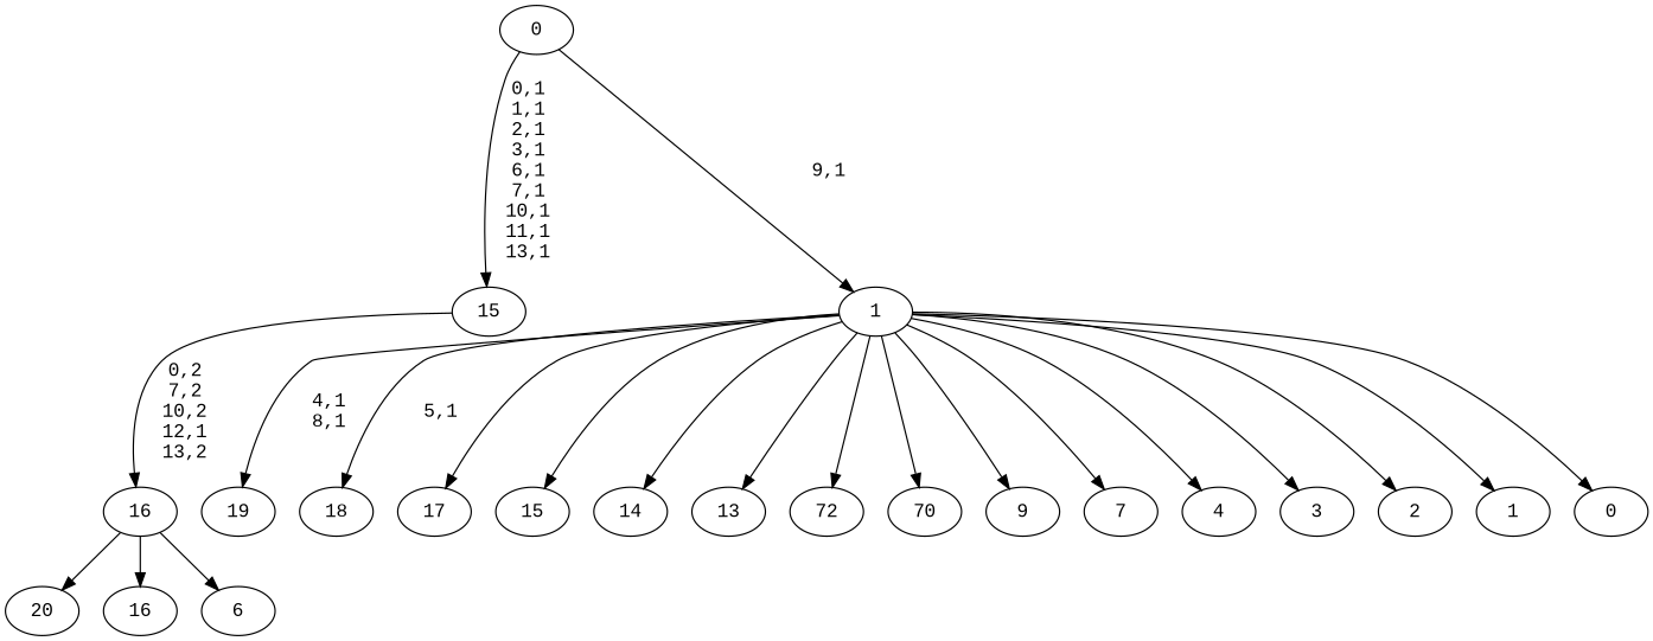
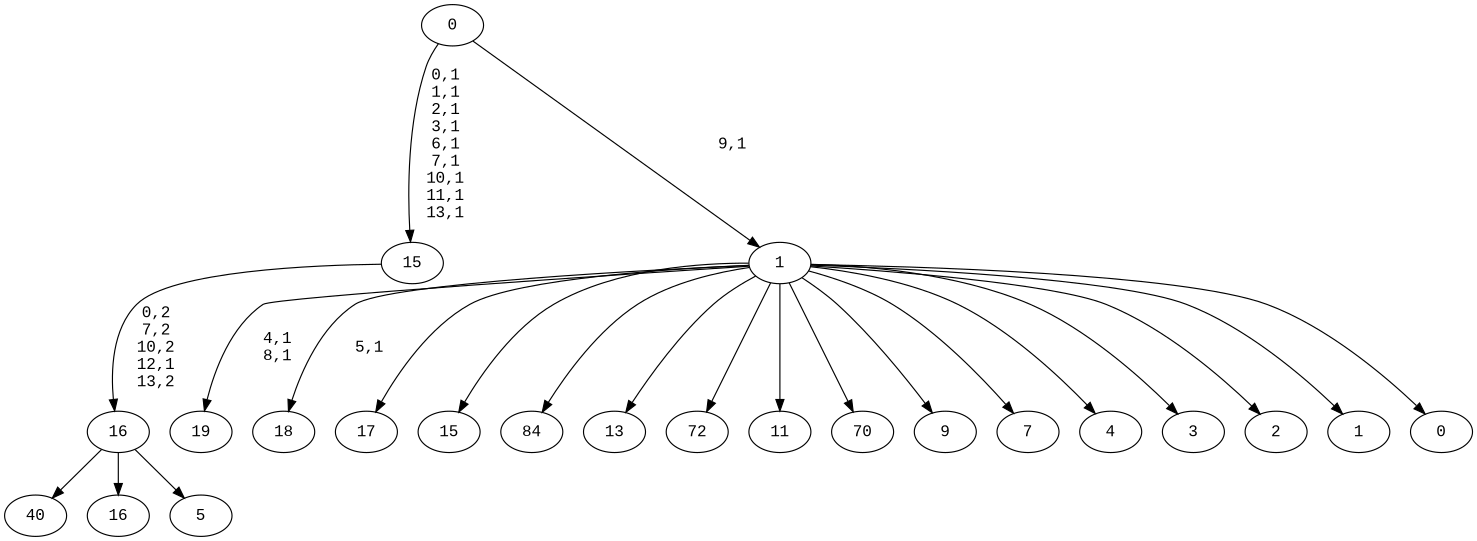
  digraph {
    fontname="Liberation Mono"
    node [fontname="Liberation Mono"]
    edge [fontname="Liberation Mono"]
-   n1 [label=20]
+   n1 [label=40]
    n2 [label=19]
    n3 [label=18]
    n4 [label=17]
    n5 [label=16]
    n6 [label=15]
-   n7 [label=14]
+   n7 [label=84]
    n8 [label=13]
    n9 [label=72]
+   n10 [label=11]
    n11 [label=70]
    n12 [label=9]
    n13 [label=7]
-   n14 [label=6]
+   n14 [label=5]
    16
    15
    n17 [label=4]
    n18 [label=3]
    n19 [label=2]
    n20 [label=1]
    n21 [label=0]
    1
    0
    16 -> n1
    16 -> n5
    16 -> n14
    15 -> 16 [label="0,2\n7,2\n10,2\n12,1\n13,2"]
    1 -> n2 [label="4,1\n8,1"]
    1 -> n3 [label="5,1"]
    1 -> n4
    1 -> n6
    1 -> n7
    1 -> n8
    1 -> n9
+   1 -> n10
    1 -> n11
    1 -> n12
    1 -> n13
    1 -> n17
    1 -> n18
    1 -> n19
    1 -> n20
    1 -> n21
    0 -> 15 [label="0,1\n1,1\n2,1\n3,1\n6,1\n7,1\n10,1\n11,1\n13,1"]
    0 -> 1 [label="9,1"]
  }
